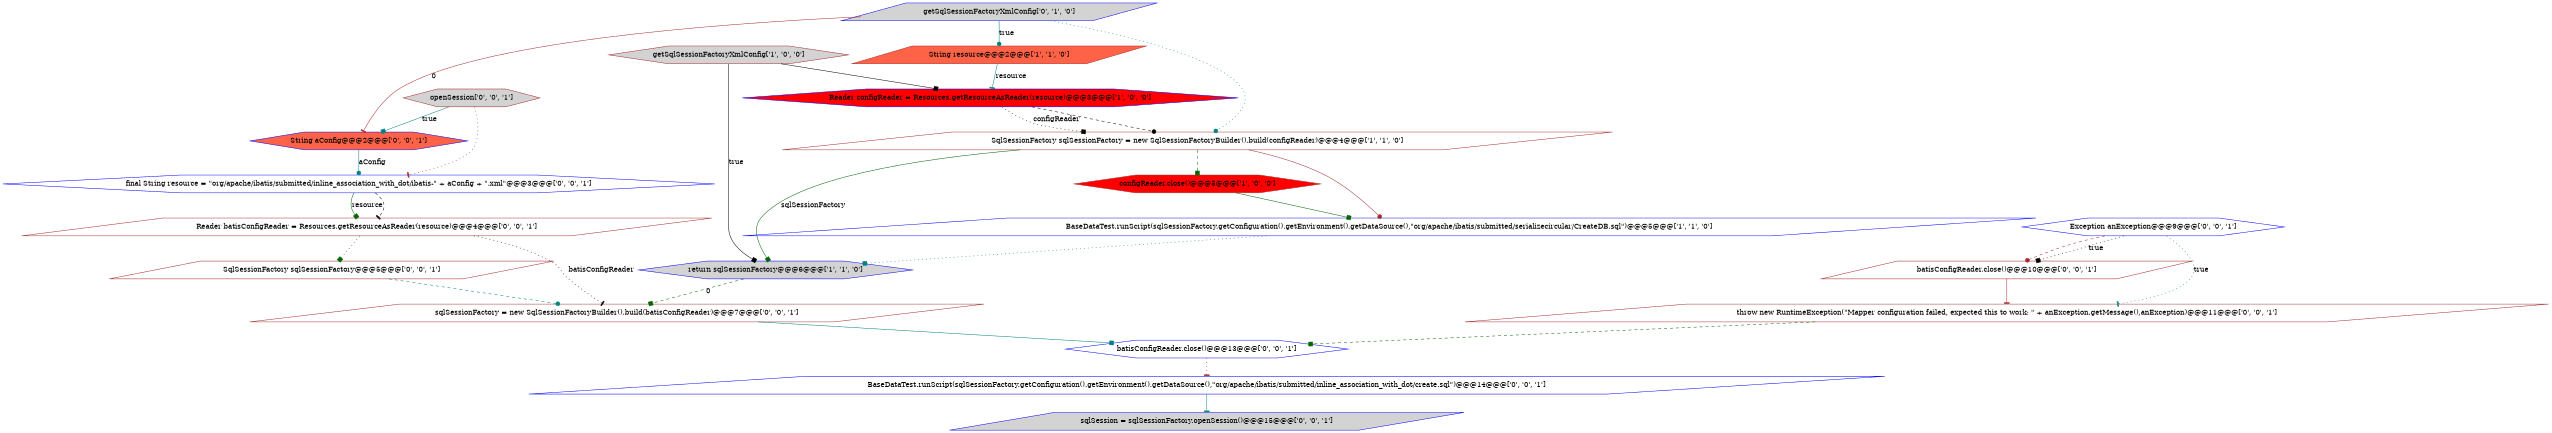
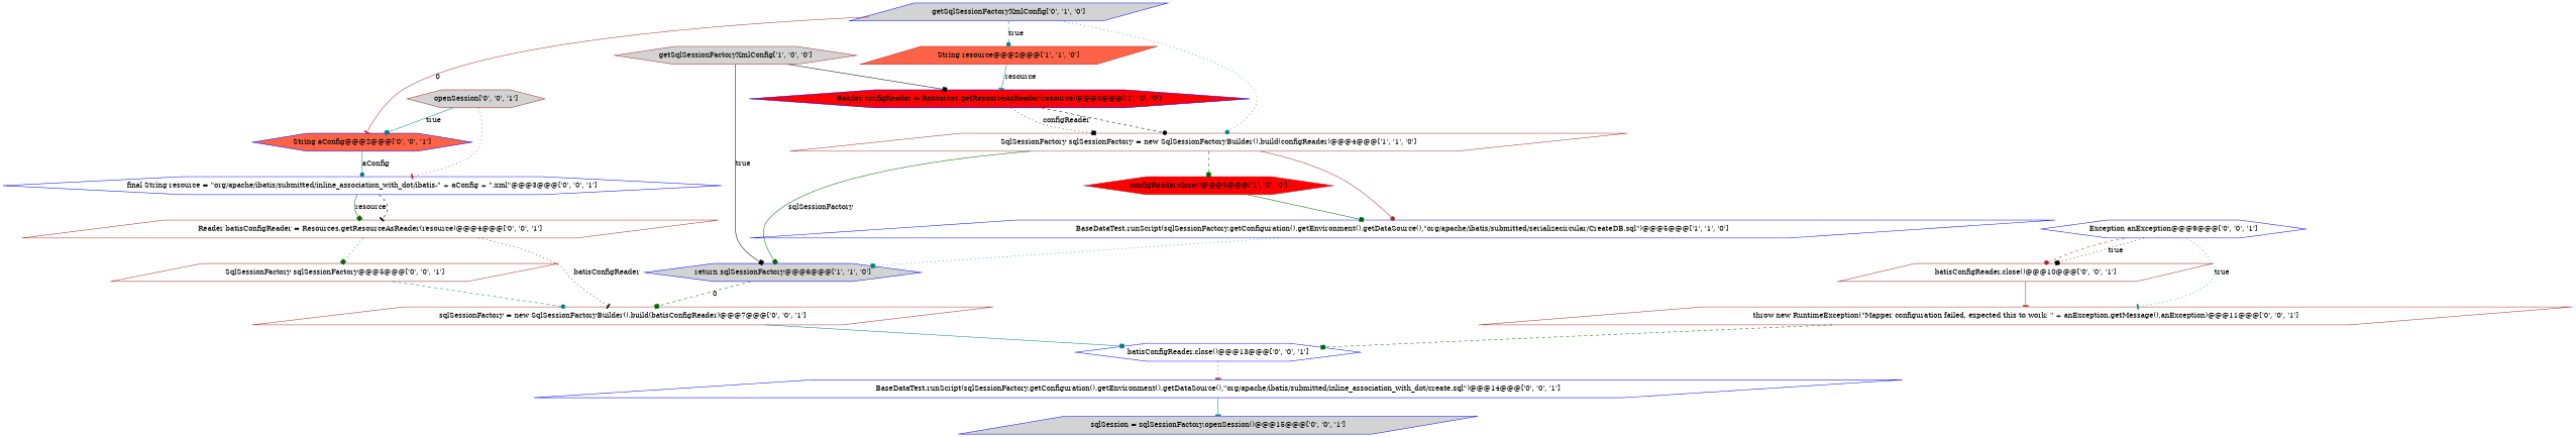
  digraph {
    node [color=brown fillcolor=white shape=parallelogram style=filled]
    edge [arrowhead=box color=teal style=solid]
    n1 [label="batisConfigReader.close()@@@10@@@['0', '0', '1']"]
    n2 [label="throw new RuntimeException(\"Mapper configuration failed, expected this to work: \" + anException.getMessage(),anException)@@@11@@@['0', '0', '1']"]
    n3 [color=blue label="batisConfigReader.close()@@@13@@@['0', '0', '1']" shape=hexagon]
    n4 [color=blue fillcolor=lightgray label="getSqlSessionFactoryXmlConfig['0', '1', '0']"]
    n5 [label="SqlSessionFactory sqlSessionFactory = new SqlSessionFactoryBuilder().build(configReader)@@@4@@@['1', '1', '0']"]
    n6 [fillcolor=tomato label="String resource@@@2@@@['1', '1', '0']"]
    n7 [color=blue fillcolor=tomato label="String aConfig@@@2@@@['0', '0', '1']" shape=hexagon]
    n8 [color=blue fillcolor=lightgray label="return sqlSessionFactory@@@6@@@['1', '1', '0']" shape=hexagon]
    n9 [fillcolor=red label="configReader.close()@@@5@@@['1', '0', '0']" shape=hexagon]
    n10 [color=blue label="BaseDataTest.runScript(sqlSessionFactory.getConfiguration().getEnvironment().getDataSource(),\"org/apache/ibatis/submitted/serializecircular/CreateDB.sql\")@@@5@@@['1', '1', '0']"]
    n11 [color=blue fillcolor=red label="Reader configReader = Resources.getResourceAsReader(resource)@@@3@@@['1', '0', '0']" shape=hexagon]
    n12 [label="sqlSessionFactory = new SqlSessionFactoryBuilder().build(batisConfigReader)@@@7@@@['0', '0', '1']"]
    n13 [color=blue label="BaseDataTest.runScript(sqlSessionFactory.getConfiguration().getEnvironment().getDataSource(),\"org/apache/ibatis/submitted/inline_association_with_dot/create.sql\")@@@14@@@['0', '0', '1']"]
    n14 [color=blue fillcolor=lightgray label="sqlSession = sqlSessionFactory.openSession()@@@15@@@['0', '0', '1']"]
    n15 [fillcolor=lightgray label="getSqlSessionFactoryXmlConfig['1', '0', '0']" shape=hexagon]
    n16 [color=blue label="Exception anException@@@9@@@['0', '0', '1']" shape=hexagon]
    n17 [color=blue label="final String resource = \"org/apache/ibatis/submitted/inline_association_with_dot/ibatis-\" + aConfig + \".xml\"@@@3@@@['0', '0', '1']" shape=hexagon]
    n18 [fillcolor=lightgray label="openSession['0', '0', '1']" shape=hexagon]
    n19 [label="Reader batisConfigReader = Resources.getResourceAsReader(resource)@@@4@@@['0', '0', '1']"]
    n20 [label="SqlSessionFactory sqlSessionFactory@@@5@@@['0', '0', '1']"]
    n1 -> n2 [arrowhead=tee color=brown]
    n2 -> n3 [color=darkgreen style=dashed]
    n3 -> n13 [arrowhead=tee color=brown style=dotted]
    n4 -> n5 [arrowhead=dot style=dotted]
-   n4 -> n6 [arrowhead=dot label=true]
+   n4 -> n6 [arrowhead=dot label=true style=dashed]
    n4 -> n7 [arrowhead=tee color=brown label=0]
    n5 -> n8 [color=darkgreen label=sqlSessionFactory]
    n5 -> n9 [color=darkgreen style=dashed]
    n5 -> n10 [arrowhead=dot color=brown]
    n6 -> n11 [arrowhead=tee label=resource]
    n7 -> n17 [arrowhead=dot label=aConfig]
    n8 -> n12 [color=darkgreen label=0 style=dashed]
    n9 -> n10 [color=darkgreen]
    n10 -> n8 [style=dotted]
    n11 -> n5 [arrowhead=dot color=black style=dashed]
    n11 -> n5 [color=black label=configReader style=dotted]
    n12 -> n3
    n13 -> n14 [arrowhead=tee]
    n15 -> n8 [color=black label=true]
    n15 -> n11 [color=black]
    n16 -> n1 [color=black label=true style=dotted]
    n16 -> n1 [arrowhead=dot color=brown style=dashed]
    n16 -> n2 [arrowhead=tee label=true style=dotted]
    n17 -> n19 [color=darkgreen label=resource]
    n17 -> n19 [arrowhead=tee color=black style=dashed]
    n18 -> n7 [label=true]
    n18 -> n17 [arrowhead=tee color=brown style=dotted]
    n19 -> n12 [arrowhead=tee color=black label=batisConfigReader style=dotted]
    n19 -> n20 [color=darkgreen style=dotted]
    n20 -> n12 [arrowhead=dot style=dashed]
  }
